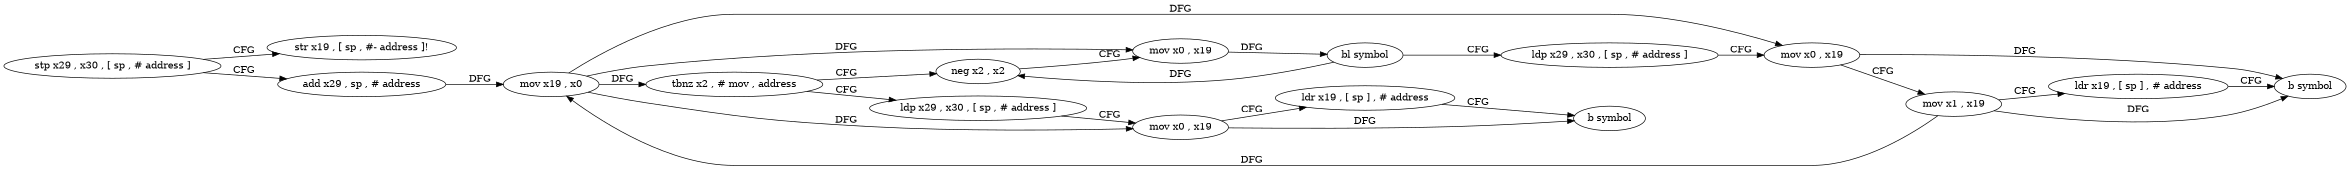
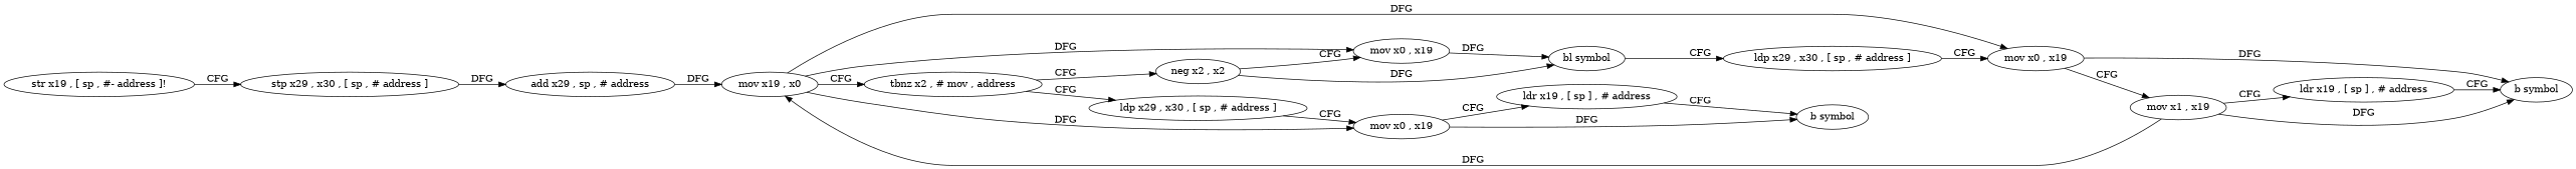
  digraph {
    rankdir=LR
    n1 [label="str x19 , [ sp , #- address ]!"]
    n2 [label="stp x29 , x30 , [ sp , # address ]"]
    n3 [label="add x29 , sp , # address"]
    n4 [label="mov x19 , x0"]
    n5 [label="tbnz x2 , # mov , address"]
    n6 [label="mov x0 , x19"]
    n7 [label="mov x0 , x19"]
    n8 [label="mov x0 , x19"]
    n9 [label="neg x2 , x2"]
    n10 [label="ldp x29 , x30 , [ sp , # address ]"]
    n11 [label="bl symbol"]
    n12 [label="mov x1 , x19"]
    n13 [label="b symbol"]
    n14 [label="ldr x19 , [ sp ] , # address"]
    n15 [label="ldr x19 , [ sp ] , # address"]
    n16 [label="b symbol"]
    n17 [label="ldp x29 , x30 , [ sp , # address ]"]
-   n2 -> n1 [label=CFG]
-   n2 -> n3 [label=CFG]
+   n1 -> n2 [label=CFG]
+   n2 -> n3 [label=DFG]
    n3 -> n4 [label=DFG]
-   n4 -> n5 [label=DFG]
+   n4 -> n5 [label=CFG]
    n4 -> n6 [label=DFG]
    n4 -> n7 [label=DFG]
    n4 -> n8 [label=DFG]
    n5 -> n9 [label=CFG]
    n5 -> n10 [label=CFG]
    n6 -> n11 [label=DFG]
    n7 -> n12 [label=CFG]
    n7 -> n13 [label=DFG]
    n8 -> n15 [label=CFG]
    n8 -> n16 [label=DFG]
    n9 -> n6 [label=CFG]
-   n11 -> n9 [label=DFG]
+   n9 -> n11 [label=DFG]
    n10 -> n8 [label=CFG]
    n11 -> n17 [label=CFG]
    n12 -> n4 [label=DFG]
    n12 -> n13 [label=DFG]
    n12 -> n14 [label=CFG]
    n14 -> n13 [label=CFG]
    n15 -> n16 [label=CFG]
    n17 -> n7 [label=CFG]
  }
